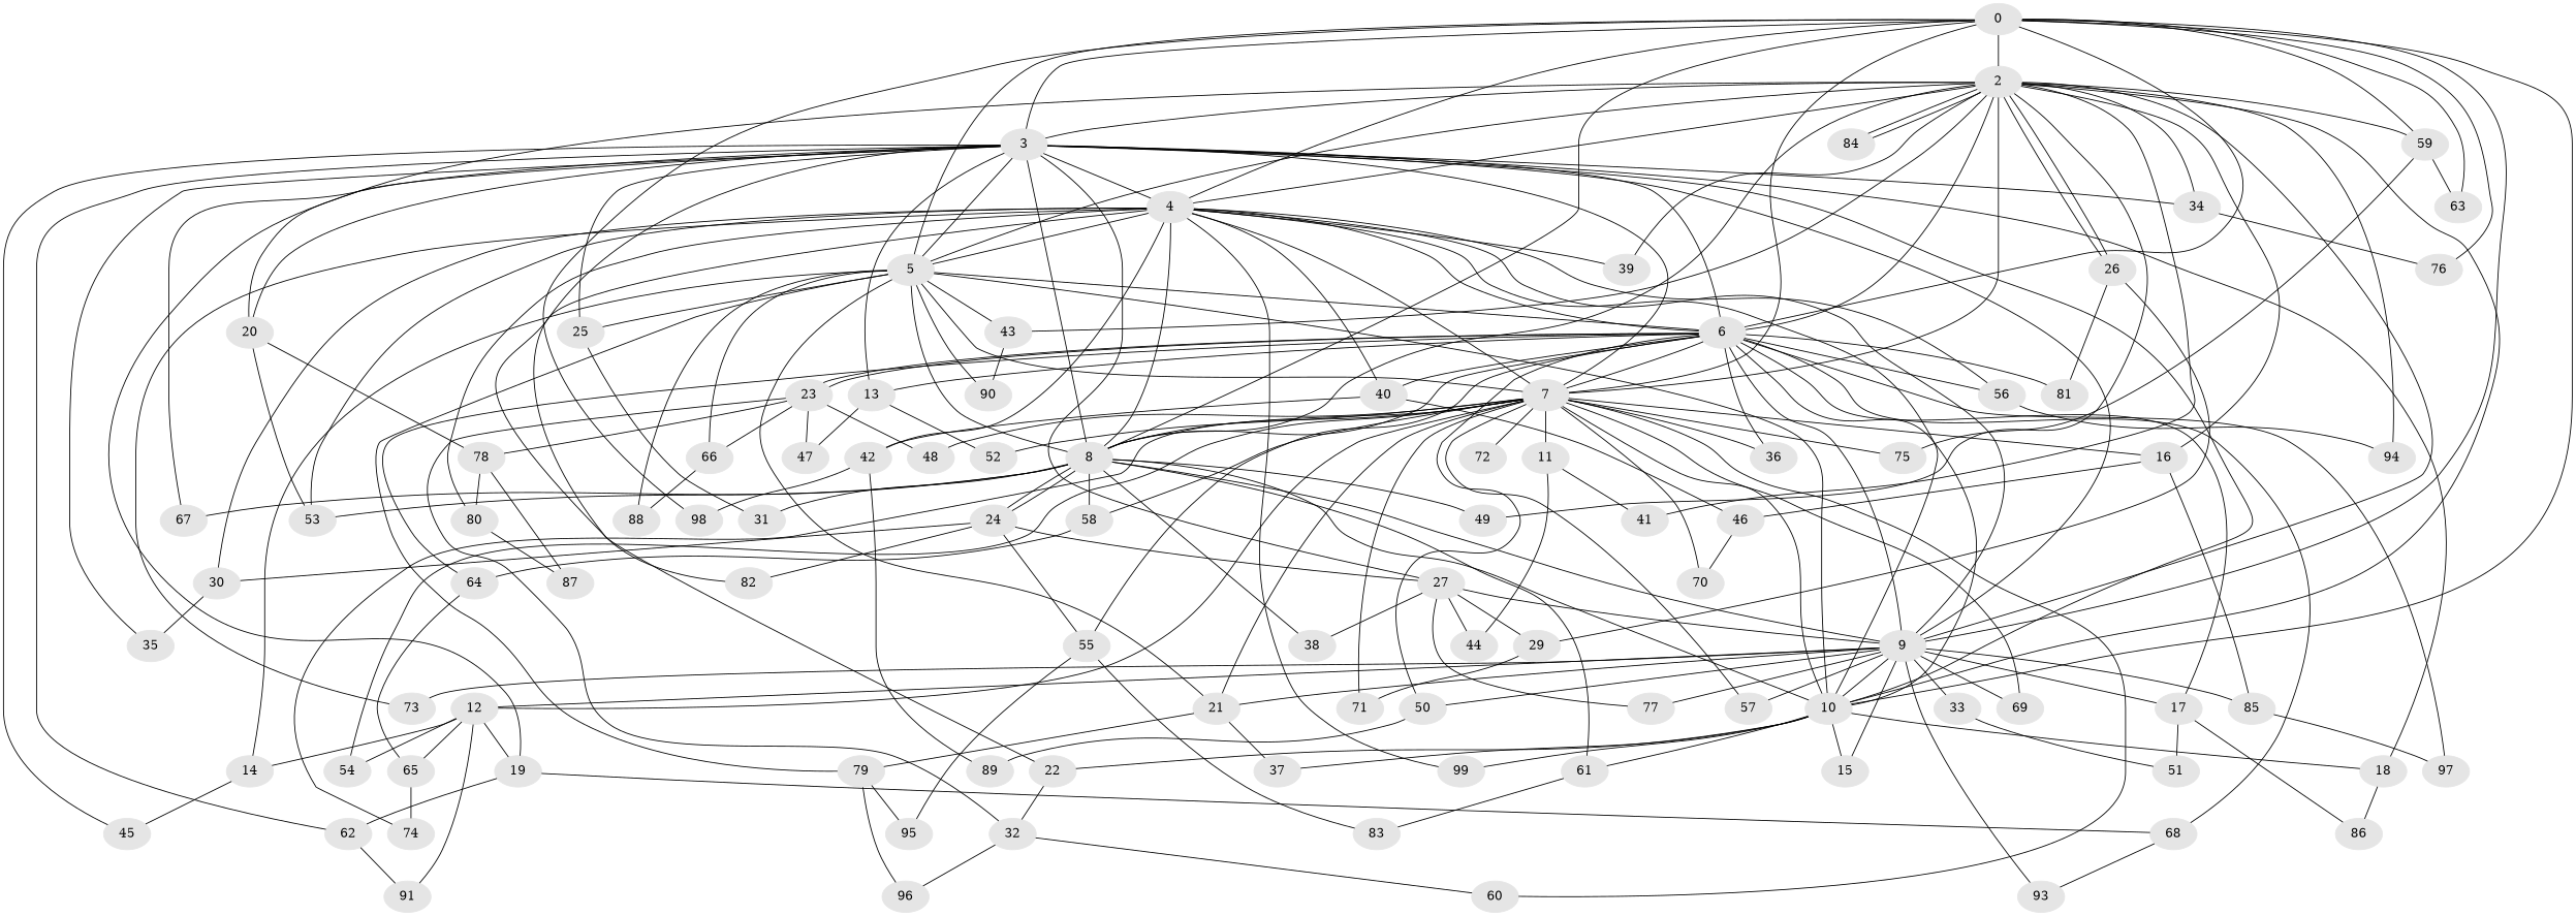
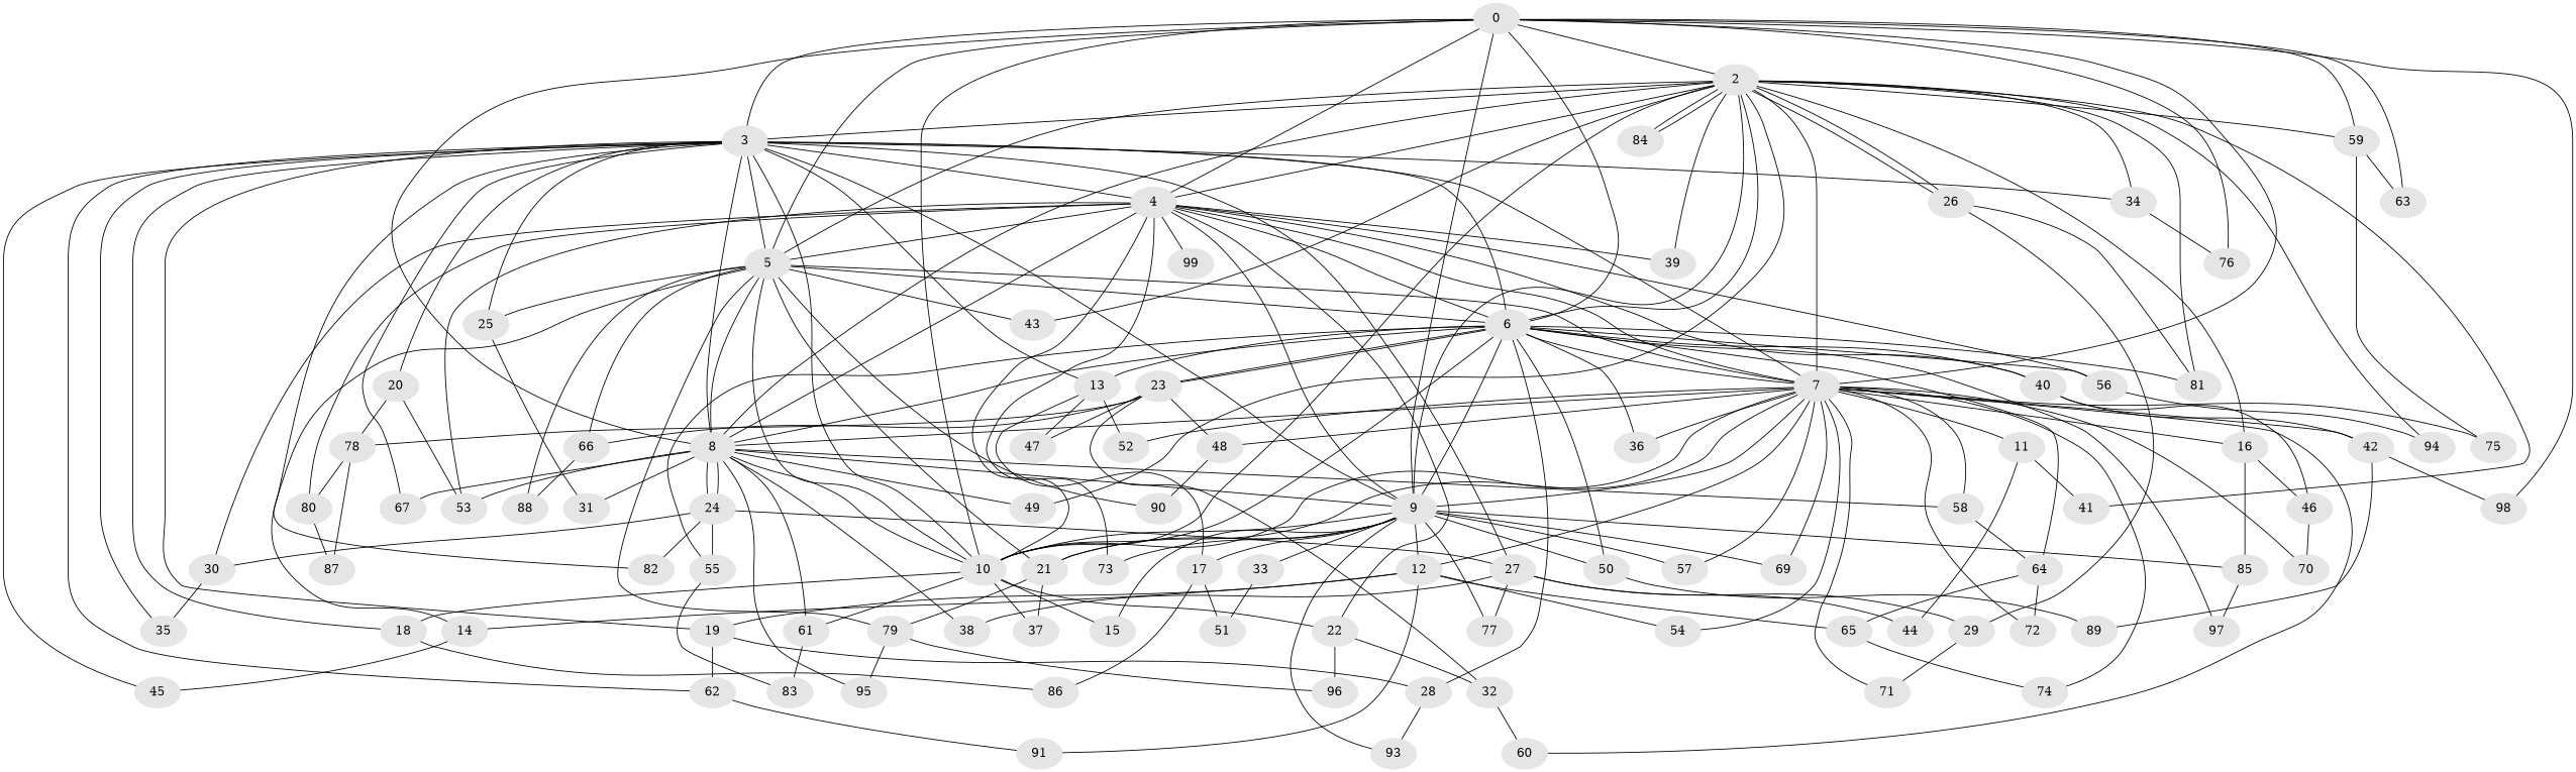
  graph {
    node [color=gray90 style=filled]
    n1 [label=0]
    2
    3
    4
    5
    6
    7
    8
    9
    10
    59
    63
    n13 [label=98]
    76
    16
    20
    26
    34
    39
    41
    43
    49
    84
    94
    13
    18
    19
    25
    27
    35
    45
    62
    67
    82
    22
    30
    40
    42
    53
    56
    73
    80
    n43 [label=99]
    14
    66
    79
    88
    90
    21
    17
    23
-   28 [label=68]
+   28
    36
    50
    55
    64
    81
    97
    11
    12
    48
    52
    54
    57
    58
    60
    69
    70
    71
    72
    74
    75
    24
    31
    38
    61
    95
    15
    33
    77
    85
    93
    37
    46
    78
    29
    47
    86
    44
    91
    32
    89
    87
    96
    51
    83
    65
    n1 -- 2
    n1 -- 3
    n1 -- 4
    n1 -- 5
    n1 -- 6
    n1 -- 7
    n1 -- 8
    n1 -- 9
    n1 -- 10
    n1 -- 59
    n1 -- 63
    n1 -- n13
    n1 -- 76
    2 -- 3
    2 -- 4
    2 -- 5
    2 -- 6
    2 -- 7
    2 -- 8
    2 -- 9
    2 -- 10
    2 -- 59
    2 -- 16
-   2 -- 20
+   2 -- 81
    2 -- 26
    2 -- 26
    2 -- 34
    2 -- 39
    2 -- 41
    2 -- 43
    2 -- 49
    2 -- 84
    2 -- 84
    2 -- 94
    3 -- 4
    3 -- 5
    3 -- 6
    3 -- 7
    3 -- 8
    3 -- 9
    3 -- 10
    3 -- 20
    3 -- 34
    3 -- 13
    3 -- 18
    3 -- 19
    3 -- 25
    3 -- 27
    3 -- 35
    3 -- 45
    3 -- 62
    3 -- 67
    3 -- 82
    4 -- 5
    4 -- 6
    4 -- 7
    4 -- 8
    4 -- 9
    4 -- 10
    4 -- 39
    4 -- 22
    4 -- 30
    4 -- 40
-   4 -- 42
+   7 -- 42
    4 -- 53
    4 -- 56
    4 -- 73
    4 -- 80
    4 -- n43
    5 -- 6
    5 -- 7
    5 -- 8
    5 -- 10
    5 -- 43
    5 -- 25
    5 -- 14
    5 -- 66
    5 -- 79
    5 -- 88
    5 -- 90
    5 -- 21
    6 -- 7
    6 -- 8
    6 -- 9
    6 -- 10
    6 -- 13
    6 -- 40
    6 -- 56
-   6 -- 17
+   13 -- 17
    6 -- 23
    6 -- 23
    6 -- 28
    6 -- 36
    6 -- 50
    6 -- 55
    6 -- 64
    6 -- 81
    6 -- 97
    7 -- 8
-   27 -- 9
+   7 -- 9
    7 -- 10
    7 -- 16
    7 -- 21
    7 -- 36
    7 -- 11
    7 -- 12
    7 -- 48
    7 -- 52
    7 -- 54
    7 -- 57
    7 -- 58
    7 -- 60
    7 -- 69
    7 -- 70
    7 -- 71
    7 -- 72
    7 -- 74
    7 -- 75
    8 -- 9
    8 -- 10
    8 -- 49
    8 -- 67
    8 -- 53
    8 -- 58
    8 -- 24
    8 -- 24
    8 -- 31
    8 -- 38
    8 -- 61
-   55 -- 95
+   8 -- 95
    9 -- 10
    9 -- 73
    9 -- 21
    9 -- 17
    9 -- 50
    9 -- 12
    9 -- 57
    9 -- 69
    9 -- 15
    9 -- 33
    9 -- 77
    9 -- 85
    9 -- 93
    10 -- 18
    10 -- 22
-   10 -- n43
    10 -- 61
    10 -- 15
    10 -- 37
    59 -- 63
    59 -- 75
    16 -- 85
    16 -- 46
    20 -- 53
    20 -- 78
    26 -- 81
    26 -- 29
    34 -- 76
-   43 -- 90
+   48 -- 90
    13 -- 52
    13 -- 47
    18 -- 86
    19 -- 62
    19 -- 28
    25 -- 31
    27 -- 38
    27 -- 77
    27 -- 29
    27 -- 44
    62 -- 91
    22 -- 32
    30 -- 35
    40 -- 42
    40 -- 46
    42 -- n13
    42 -- 89
    56 -- 94
    80 -- 87
    14 -- 45
    66 -- 88
    79 -- 95
    79 -- 96
    21 -- 79
    21 -- 37
    17 -- 86
    17 -- 51
    23 -- 66
    23 -- 48
    23 -- 78
    23 -- 47
    23 -- 32
    28 -- 93
    50 -- 89
    55 -- 83
+   64 -- 72
    64 -- 65
    11 -- 41
    11 -- 44
    12 -- 19
    12 -- 14
    12 -- 54
    12 -- 91
    12 -- 65
    58 -- 64
    24 -- 27
    24 -- 82
    24 -- 30
    24 -- 55
    61 -- 83
    33 -- 51
    85 -- 97
    46 -- 70
    78 -- 80
    78 -- 87
    29 -- 71
    32 -- 60
-   32 -- 96
+   22 -- 96
    65 -- 74
  }
